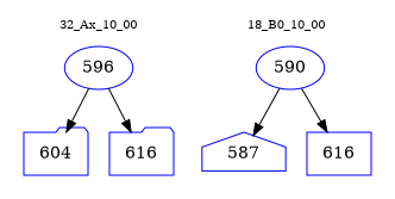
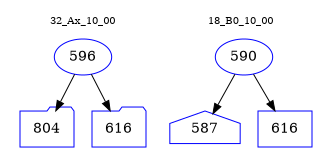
  digraph {
    node [color=blue shape=ellipse]
    edge [color=black]
    n1 [label=596]
-   n2 [label=604 shape=folder]
+   n2 [label=804 shape=folder]
    n3 [label=616 shape=folder]
    n4 [label=590]
    n5 [label=587 shape=house]
    n6 [label=616 shape=box]
    subgraph cluster_1 {
      color=white
      fontsize=10
      label="32_Ax_10_00"
      n1
      n2
      n3
    }
    subgraph cluster_2 {
      color=white
      fontsize=10
      label="18_B0_10_00"
      n4
      n5
      n6
    }
    n1 -> n2
    n1 -> n3
    n4 -> n5
    n4 -> n6
  }
